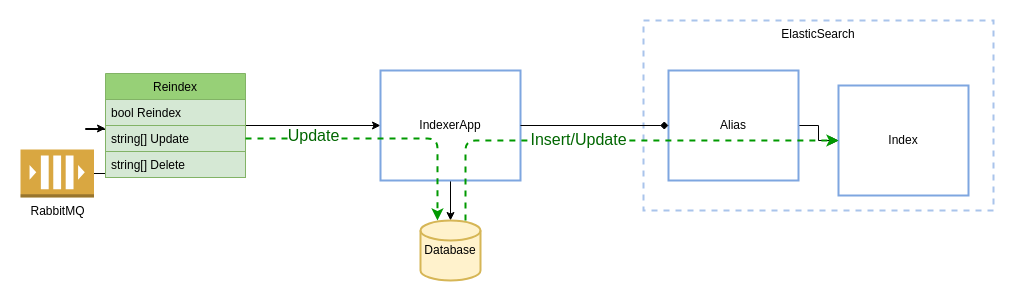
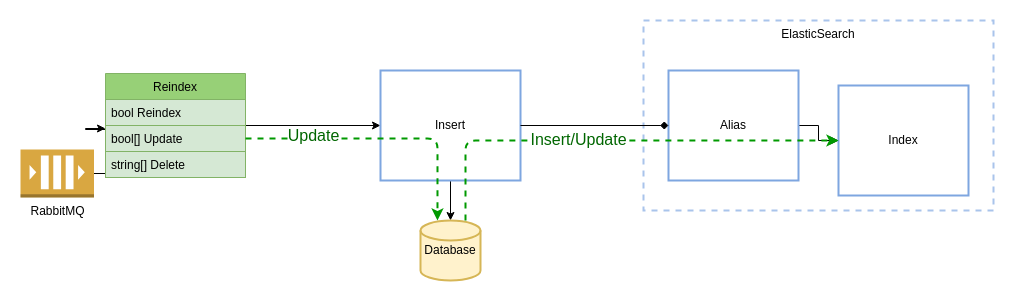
  <mxCell id="0" />
  <mxCell id="1" parent="0" />
  <mxCell id="2" value="ElasticSearch" style="rounded=0;whiteSpace=wrap;html=1;verticalAlign=top;dashed=1;strokeWidth=2;strokeColor=#A9C4EB;fillColor=none;" parent="1" vertex="1"><mxGeometry x="643" y="20" width="350" height="190" as="geometry" /></mxCell>
  <mxCell id="3" style="edgeStyle=orthogonalEdgeStyle;rounded=0;orthogonalLoop=1;jettySize=auto;html=1;entryX=0;entryY=0.115;entryDx=0;entryDy=0;entryPerimeter=0;" parent="1" source="4" target="8" edge="1"><mxGeometry relative="1" as="geometry" /></mxCell>
  <mxCell id="4" value="RabbitMQ" style="outlineConnect=0;dashed=0;verticalLabelPosition=bottom;verticalAlign=top;align=center;html=1;shape=mxgraph.aws3.queue;fillColor=#D9A741;gradientColor=none;" parent="1" vertex="1"><mxGeometry x="20" y="149" width="73.5" height="48" as="geometry" /></mxCell>
  <mxCell id="5" style="edgeStyle=orthogonalEdgeStyle;rounded=0;orthogonalLoop=1;jettySize=auto;html=1;entryX=0;entryY=0.5;entryDx=0;entryDy=0;" parent="1" source="6" target="11" edge="1"><mxGeometry relative="1" as="geometry" /></mxCell>
  <mxCell id="6" value="Reindex" style="swimlane;fontStyle=0;childLayout=stackLayout;horizontal=1;startSize=26;fillColor=#97D077;horizontalStack=0;resizeParent=1;resizeParentMax=0;resizeLast=0;collapsible=1;marginBottom=0;strokeColor=#82b366;" parent="1" vertex="1"><mxGeometry x="105" y="73" width="140" height="104" as="geometry" /></mxCell>
  <mxCell id="7" value="bool Reindex" style="text;strokeColor=#82b366;fillColor=#d5e8d4;align=left;verticalAlign=top;spacingLeft=4;spacingRight=4;overflow=hidden;rotatable=0;points=[[0,0.5],[1,0.5]];portConstraint=eastwest;" parent="6" vertex="1"><mxGeometry y="26" width="140" height="26" as="geometry" /></mxCell>
- <mxCell id="8" value="string[] Update " style="text;strokeColor=#82b366;fillColor=#d5e8d4;align=left;verticalAlign=top;spacingLeft=4;spacingRight=4;overflow=hidden;rotatable=0;points=[[0,0.5],[1,0.5]];portConstraint=eastwest;" parent="6" vertex="1"><mxGeometry y="52" width="140" height="26" as="geometry" /></mxCell>
+ <mxCell id="8" value="bool[] Update " style="text;strokeColor=#82b366;fillColor=#d5e8d4;align=left;verticalAlign=top;spacingLeft=4;spacingRight=4;overflow=hidden;rotatable=0;points=[[0,0.5],[1,0.5]];portConstraint=eastwest;" parent="6" vertex="1"><mxGeometry y="52" width="140" height="26" as="geometry" /></mxCell>
  <mxCell id="9" value="string[] Delete" style="text;strokeColor=#82b366;fillColor=#d5e8d4;align=left;verticalAlign=top;spacingLeft=4;spacingRight=4;overflow=hidden;rotatable=0;points=[[0,0.5],[1,0.5]];portConstraint=eastwest;" parent="6" vertex="1"><mxGeometry y="78" width="140" height="26" as="geometry" /></mxCell>
  <mxCell id="10" style="edgeStyle=orthogonalEdgeStyle;rounded=0;orthogonalLoop=1;jettySize=auto;html=1;entryX=0.5;entryY=0;entryDx=0;entryDy=0;entryPerimeter=0;" parent="1" source="11" target="12" edge="1"><mxGeometry relative="1" as="geometry" /></mxCell>
- <mxCell id="11" value="IndexerApp" style="rounded=0;whiteSpace=wrap;html=1;verticalAlign=middle;strokeWidth=2;strokeColor=#7EA6E0;" parent="1" vertex="1"><mxGeometry x="380" y="70" width="140" height="110" as="geometry" /></mxCell>
+ <mxCell id="11" value="Insert" style="rounded=0;whiteSpace=wrap;html=1;verticalAlign=middle;strokeWidth=2;strokeColor=#7EA6E0;" parent="1" vertex="1"><mxGeometry x="380" y="70" width="140" height="110" as="geometry" /></mxCell>
  <mxCell id="12" value="Database" style="strokeWidth=2;html=1;shape=mxgraph.flowchart.database;whiteSpace=wrap;fillColor=#fff2cc;strokeColor=#d6b656;" parent="1" vertex="1"><mxGeometry x="420" y="220" width="60" height="60" as="geometry" /></mxCell>
  <mxCell id="13" style="edgeStyle=orthogonalEdgeStyle;rounded=0;orthogonalLoop=1;jettySize=auto;html=1;exitX=1;exitY=0.5;exitDx=0;exitDy=0;entryX=0;entryY=0.5;entryDx=0;entryDy=0;" parent="1" source="14" target="15" edge="1"><mxGeometry relative="1" as="geometry" /></mxCell>
  <mxCell id="14" value="Alias" style="rounded=0;whiteSpace=wrap;html=1;strokeWidth=2;strokeColor=#7EA6E0;" parent="1" vertex="1"><mxGeometry x="668" y="70" width="130" height="110" as="geometry" /></mxCell>
  <mxCell id="15" value="Index" style="rounded=0;whiteSpace=wrap;html=1;strokeWidth=2;strokeColor=#7EA6E0;" parent="1" vertex="1"><mxGeometry x="838" y="85" width="130" height="110" as="geometry" /></mxCell>
  <mxCell id="16" style="edgeStyle=orthogonalEdgeStyle;rounded=0;orthogonalLoop=1;jettySize=auto;html=1;exitX=1;exitY=0.5;exitDx=0;exitDy=0;entryX=0;entryY=0.5;entryDx=0;entryDy=0;endArrow=diamond;" parent="1" source="11" target="14" edge="1"><mxGeometry relative="1" as="geometry" /></mxCell>
  <mxCell id="17" value="" style="endArrow=classic;html=1;edgeStyle=orthogonalEdgeStyle;rounded=1;dashed=1;strokeWidth=2;strokeColor=#009900;" parent="1" target="15" edge="1"><mxGeometry width="50" height="50" relative="1" as="geometry"><mxPoint x="465" y="220" as="sourcePoint" /><mxPoint x="735" y="140" as="targetPoint" /><Array as="points"><mxPoint x="465" y="140" /></Array></mxGeometry></mxCell>
  <mxCell id="18" value="Insert/Update" style="text;html=1;align=center;verticalAlign=middle;resizable=0;points=[];labelBackgroundColor=#ffffff;fontSize=16;fontColor=#006600;" parent="17" vertex="1" connectable="0"><mxGeometry x="-0.151" y="2" relative="1" as="geometry"><mxPoint as="offset" /></mxGeometry></mxCell>
  <mxCell id="19" style="edgeStyle=orthogonalEdgeStyle;rounded=1;orthogonalLoop=1;jettySize=auto;html=1;exitX=1;exitY=0.5;exitDx=0;exitDy=0;entryX=0.283;entryY=0;entryDx=0;entryDy=0;entryPerimeter=0;dashed=1;strokeColor=#009900;strokeWidth=2;fontSize=16;fontColor=#006600;" parent="1" source="8" target="12" edge="1"><mxGeometry relative="1" as="geometry" /></mxCell>
  <mxCell id="20" value="Update" style="text;html=1;align=center;verticalAlign=middle;resizable=0;points=[];labelBackgroundColor=#ffffff;fontSize=16;fontColor=#006600;" parent="19" vertex="1" connectable="0"><mxGeometry x="-0.511" y="4" relative="1" as="geometry"><mxPoint as="offset" /></mxGeometry></mxCell>
